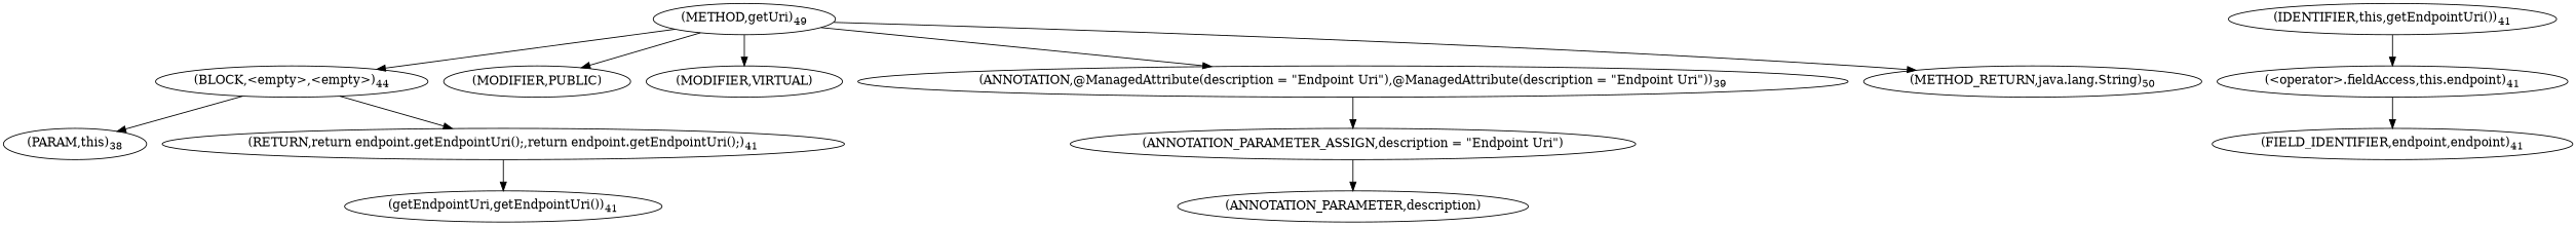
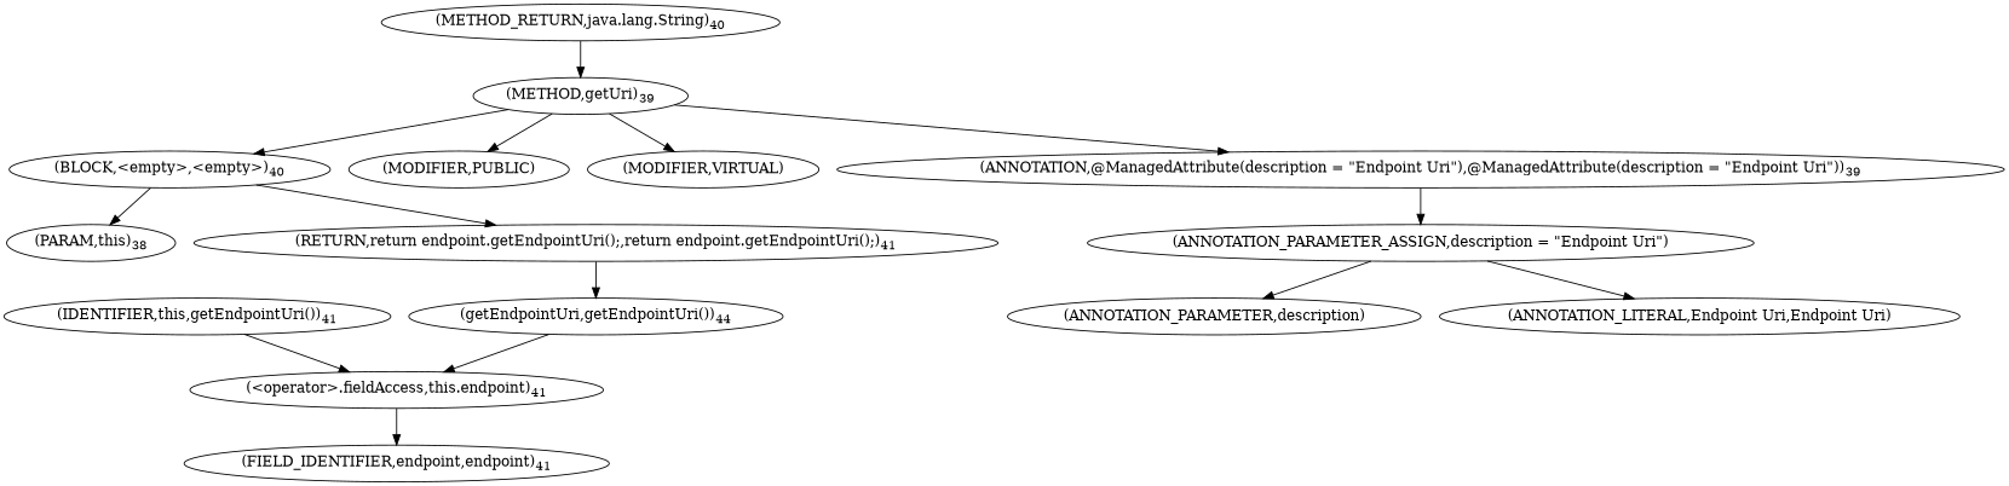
  digraph {
-   n1 [label=<(METHOD,getUri)<SUB>49</SUB>>]
-   n2 [label=<(BLOCK,&lt;empty&gt;,&lt;empty&gt;)<SUB>44</SUB>>]
+   n1 [label=<(METHOD,getUri)<SUB>39</SUB>>]
+   n2 [label=<(BLOCK,&lt;empty&gt;,&lt;empty&gt;)<SUB>40</SUB>>]
    n3 [label=<(MODIFIER,PUBLIC)>]
    n4 [label=<(MODIFIER,VIRTUAL)>]
    n5 [label=<(ANNOTATION,@ManagedAttribute(description = &quot;Endpoint Uri&quot;),@ManagedAttribute(description = &quot;Endpoint Uri&quot;))<SUB>39</SUB>>]
-   n6 [label=<(METHOD_RETURN,java.lang.String)<SUB>50</SUB>>]
+   n6 [label=<(METHOD_RETURN,java.lang.String)<SUB>40</SUB>>]
    n7 [label=<(PARAM,this)<SUB>38</SUB>>]
    n8 [label=<(RETURN,return endpoint.getEndpointUri();,return endpoint.getEndpointUri();)<SUB>41</SUB>>]
    n9 [label=<(ANNOTATION_PARAMETER_ASSIGN,description = &quot;Endpoint Uri&quot;)>]
-   n10 [label=<(getEndpointUri,getEndpointUri())<SUB>41</SUB>>]
+   n10 [label=<(getEndpointUri,getEndpointUri())<SUB>44</SUB>>]
    n11 [label=<(&lt;operator&gt;.fieldAccess,this.endpoint)<SUB>41</SUB>>]
    n12 [label=<(FIELD_IDENTIFIER,endpoint,endpoint)<SUB>41</SUB>>]
    n13 [label=<(IDENTIFIER,this,getEndpointUri())<SUB>41</SUB>>]
    n14 [label=<(ANNOTATION_PARAMETER,description)>]
+   n15 [label=<(ANNOTATION_LITERAL,Endpoint Uri,Endpoint Uri)>]
    n1 -> n2
    n1 -> n3
    n1 -> n4
    n1 -> n5
-   n1 -> n6
+   n6 -> n1
    n2 -> n7
    n2 -> n8
    n5 -> n9
    n8 -> n10
    n9 -> n14
+   n9 -> n15
+   n10 -> n11
    n11 -> n12
    n13 -> n11
  }
